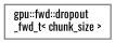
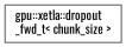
  digraph {
    rankdir=LR
    fontname=Oswald
-   n1 [color=grey40 fillcolor=white fontname=Oswald fontsize=10 height=0.2 label="gpu::fwd::dropout\l_fwd_t\< chunk_size \>" shape=box style=filled width=0.4]
+   n1 [color=grey40 fillcolor=white fontname=Oswald fontsize=10 height=0.2 label="gpu::xetla::dropout\l_fwd_t\< chunk_size \>" shape=box style=filled width=0.4]
  }
